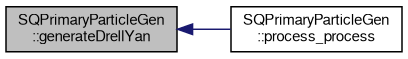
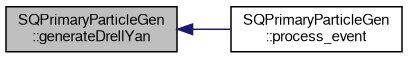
  digraph {
    rankdir=LR
    node [color=black fontname=FreeSans fontsize=10 shape=record]
    n1 [fillcolor=grey75 fontcolor=black height=0.2 label="SQPrimaryParticleGen\l::generateDrellYan" style=filled width=0.4]
-   n2 [height=0.2 label="SQPrimaryParticleGen\l::process_process" width=0.4]
+   n2 [height=0.2 label="SQPrimaryParticleGen\l::process_event" width=0.4]
    n1 -> n2 [color=midnightblue dir=back fontname=FreeSans fontsize=10 labelfontname=FreeSans labelfontsize=10 style=solid]
  }
